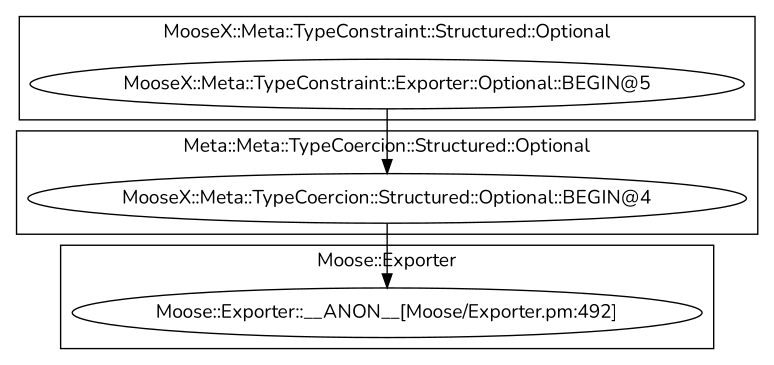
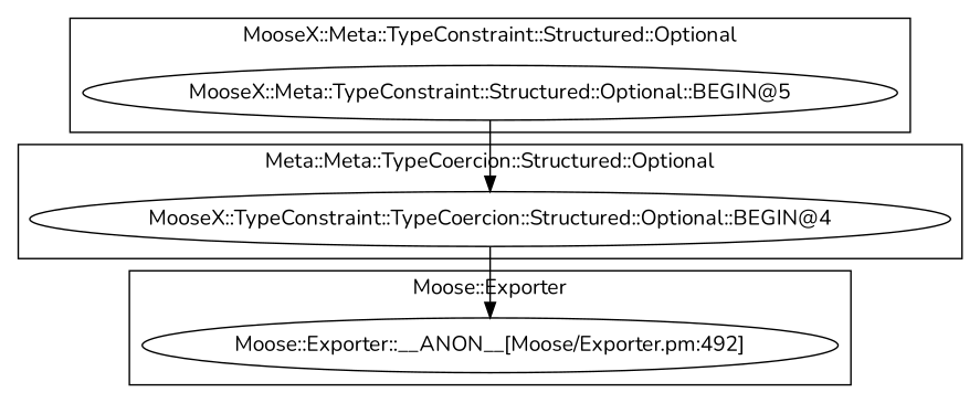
  digraph {
    fontname=Nunito
    node [fontname=Nunito]
    edge [fontname=Nunito]
-   "MooseX::Meta::TypeCoercion::Structured::Optional::BEGIN@4"
-   "MooseX::Meta::TypeConstraint::Structured::Optional::BEGIN@5" [label="MooseX::Meta::TypeConstraint::Exporter::Optional::BEGIN@5"]
+   "MooseX::Meta::TypeCoercion::Structured::Optional::BEGIN@4" [label="MooseX::TypeConstraint::TypeCoercion::Structured::Optional::BEGIN@4"]
+   "MooseX::Meta::TypeConstraint::Structured::Optional::BEGIN@5"
    "Moose::Exporter::__ANON__[Moose/Exporter.pm:492]"
    subgraph cluster_1 {
      label="Meta::Meta::TypeCoercion::Structured::Optional"
      "MooseX::Meta::TypeCoercion::Structured::Optional::BEGIN@4"
    }
    subgraph cluster_2 {
      label="MooseX::Meta::TypeConstraint::Structured::Optional"
      "MooseX::Meta::TypeConstraint::Structured::Optional::BEGIN@5"
    }
    subgraph cluster_3 {
      label="Moose::Exporter"
      "Moose::Exporter::__ANON__[Moose/Exporter.pm:492]"
    }
    "MooseX::Meta::TypeCoercion::Structured::Optional::BEGIN@4" -> "Moose::Exporter::__ANON__[Moose/Exporter.pm:492]"
    "MooseX::Meta::TypeConstraint::Structured::Optional::BEGIN@5" -> "MooseX::Meta::TypeCoercion::Structured::Optional::BEGIN@4"
  }
